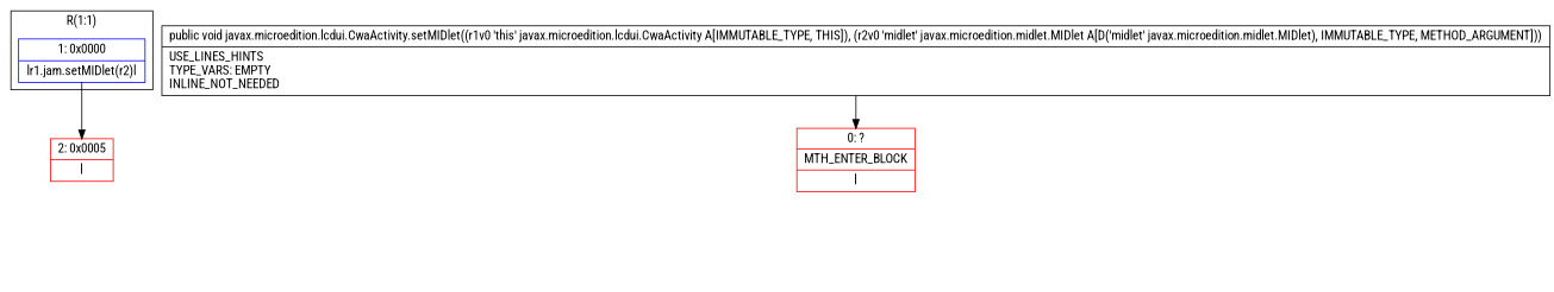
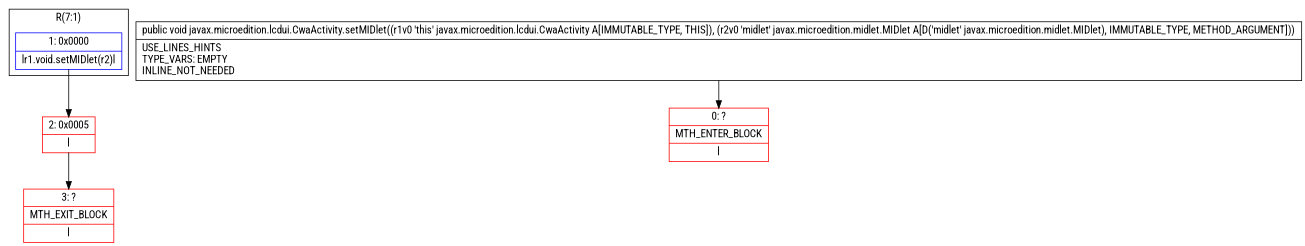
  digraph {
    fontname="Roboto Condensed"
    node [color=red fontname="Roboto Condensed" shape=record]
    edge [fontname="Roboto Condensed"]
-   n1 [color=blue label="{1\:\ 0x0000|lr1.jam.setMIDlet(r2)l}"]
+   n1 [color=blue label="{1\:\ 0x0000|lr1.void.setMIDlet(r2)l}"]
    n2 [label="{2\:\ 0x0005|l}"]
+   n3 [label="{3\:\ ?|MTH_EXIT_BLOCK\l|l}"]
    n4 [label="{0\:\ ?|MTH_ENTER_BLOCK\l|l}"]
    n5 [label="{public void javax.microedition.lcdui.CwaActivity.setMIDlet((r1v0 'this' javax.microedition.lcdui.CwaActivity A[IMMUTABLE_TYPE, THIS]), (r2v0 'midlet' javax.microedition.midlet.MIDlet A[D('midlet' javax.microedition.midlet.MIDlet), IMMUTABLE_TYPE, METHOD_ARGUMENT]))  | USE_LINES_HINTS\lTYPE_VARS: EMPTY\lINLINE_NOT_NEEDED\l}" color=""]
    subgraph cluster_1 {
-     label="R(1:1)"
+     label="R(7:1)"
      n1
    }
    n1 -> n2
+   n2 -> n3
    n5 -> n4
  }
